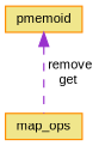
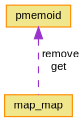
  digraph {
    fontname="Liberation Sans"
    node [color=darkorange fillcolor=khaki fontname="Liberation Sans" fontsize=10 shape=record style=filled]
-   n1 [fontcolor=black height=0.2 label=map_ops width=0.4]
+   n1 [fontcolor=black height=0.2 label=map_map width=0.4]
    n2 [height=0.2 label=pmemoid width=0.4]
    n2 -> n1 [color=darkorchid3 dir=back fontname="Liberation Sans" fontsize=10 label=" remove\nget" labelfontname=Helvetica labelfontsize=10 style=dashed]
  }
